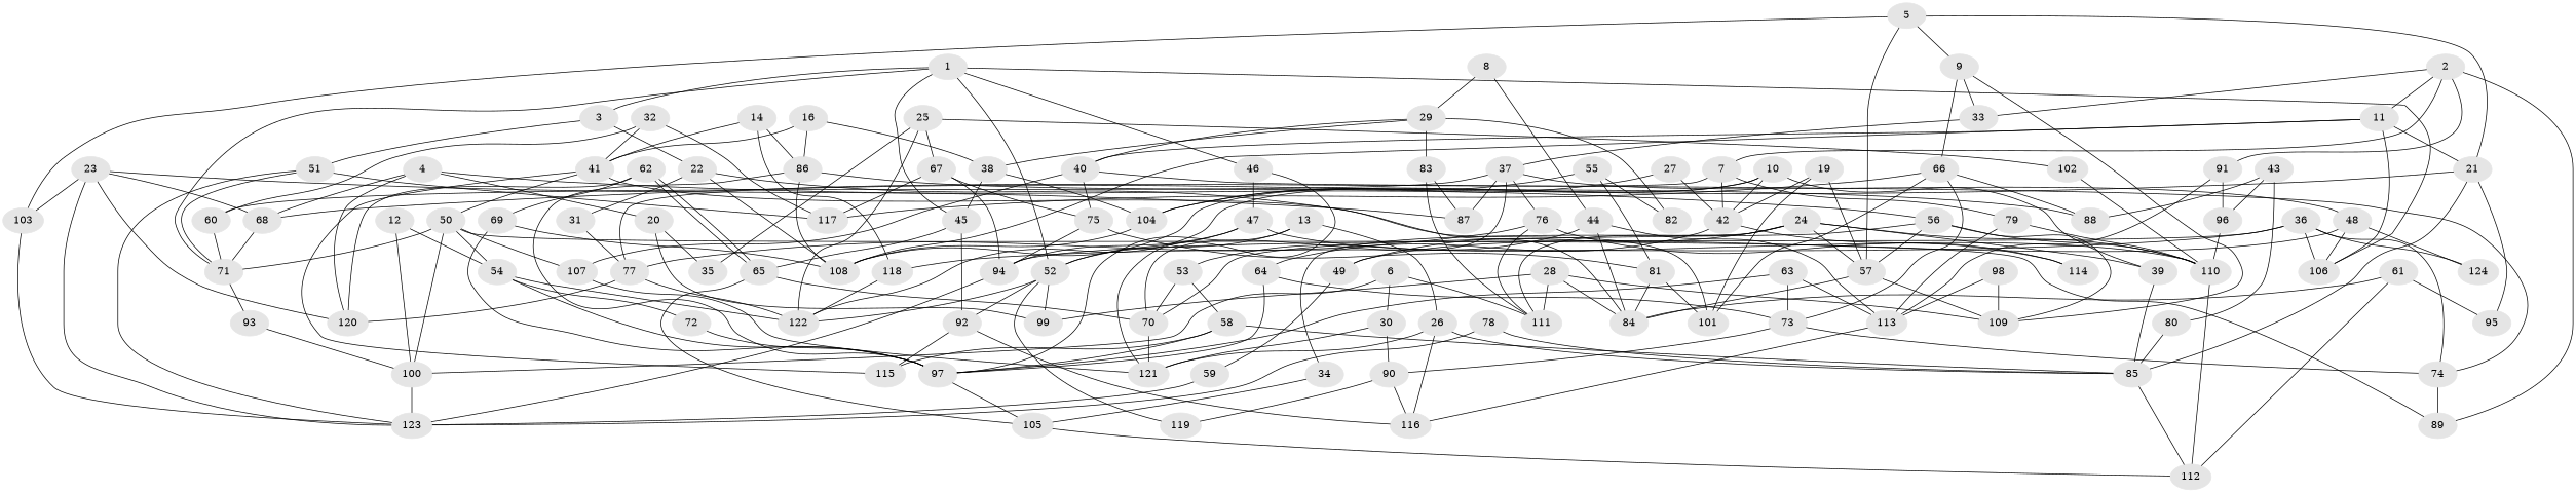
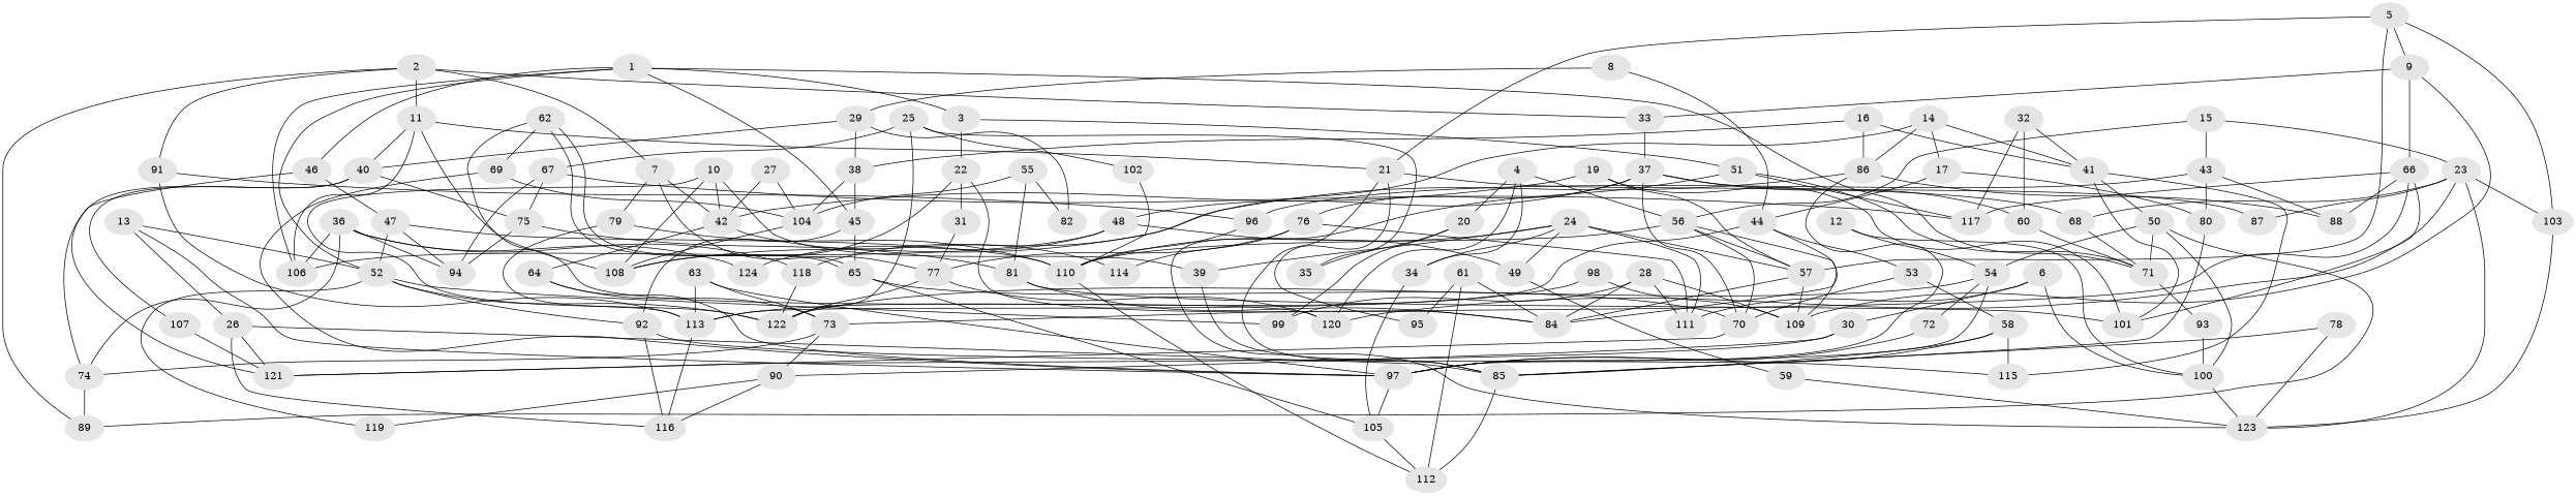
  graph {
    node [color=gray90 style=filled]
    1
    3
    45
    46
    52
    71
    106
    22
    51
    65
    92
    121
    47
    122
    99
    119
    93
    2
    7
    11
    33
    89
    91
    42
    77
    79
    21
    108
    40
    37
    113
    96
    31
    84
    123
    117
    4
    20
    34
    56
    120
    35
    105
    57
    109
    110
    70
    5
    9
    103
    66
    68
    85
    95
    6
    30
    100
    111
    90
    64
    114
    8
    29
    44
    38
    82
-   83
    53
    101
    88
    73
    10
    39
    74
    75
    107
    12
    54
    97
    72
    13
    26
    116
    14
+   17
    41
    86
    118
    80
    50
    115
+   15
    23
    43
    87
    16
    104
    19
    112
    24
    49
    59
    25
    67
    102
    94
    27
    28
    32
    60
    48
    76
    36
    124
    81
    58
    55
    61
    62
    69
    63
    78
    98
    1 -- 3
    1 -- 45
    1 -- 46
    1 -- 52
    1 -- 71
    1 -- 106
    3 -- 22
    3 -- 51
    45 -- 65
    45 -- 92
    46 -- 121
    46 -- 47
    52 -- 92
    52 -- 122
    52 -- 99
    52 -- 119
    71 -- 93
    22 -- 108
    22 -- 31
    22 -- 84
    51 -- 71
    51 -- 123
    51 -- 117
    65 -- 105
    65 -- 70
    92 -- 116
    92 -- 115
    47 -- 52
    47 -- 110
    47 -- 94
    93 -- 100
    2 -- 7
    2 -- 11
    2 -- 33
    2 -- 89
    2 -- 91
    7 -- 42
    7 -- 77
    7 -- 79
    11 -- 106
    11 -- 21
    11 -- 108
    11 -- 40
    33 -- 37
    91 -- 113
    91 -- 96
    42 -- 64
    42 -- 114
    77 -- 122
    77 -- 120
    79 -- 113
    79 -- 110
    21 -- 68
    21 -- 85
    21 -- 95
    40 -- 74
    40 -- 75
    40 -- 107
    37 -- 70
    37 -- 87
    37 -- 60
    37 -- 48
    37 -- 76
    113 -- 116
    96 -- 110
    31 -- 77
    4 -- 20
-   4 -- 68
+   4 -- 34
    4 -- 56
    4 -- 120
    20 -- 99
    20 -- 35
    34 -- 105
    56 -- 57
    56 -- 109
    56 -- 110
    56 -- 70
    105 -- 112
    57 -- 84
    57 -- 109
    110 -- 112
    70 -- 121
    5 -- 21
    5 -- 57
    5 -- 9
    5 -- 103
    9 -- 33
    9 -- 109
    9 -- 66
    103 -- 123
    66 -- 117
    66 -- 101
    66 -- 88
    66 -- 73
    68 -- 71
    85 -- 112
    6 -- 30
    6 -- 100
    6 -- 111
    30 -- 121
    30 -- 90
    100 -- 123
    90 -- 119
    90 -- 116
    64 -- 73
    64 -- 97
    8 -- 29
    8 -- 44
    29 -- 40
    29 -- 38
    29 -- 82
-   29 -- 83
    44 -- 113
    44 -- 84
    44 -- 53
    38 -- 45
    38 -- 104
-   83 -- 111
-   83 -- 87
    53 -- 70
    53 -- 58
    73 -- 90
    73 -- 74
    10 -- 122
    10 -- 42
    10 -- 108
    10 -- 39
    39 -- 85
    74 -- 89
    75 -- 94
    75 -- 81
    107 -- 121
    12 -- 100
    12 -- 54
    54 -- 122
    54 -- 97
    54 -- 72
    97 -- 105
    72 -- 97
    13 -- 52
    13 -- 97
    13 -- 26
    26 -- 121
    26 -- 85
    26 -- 116
+   14 -- 17
    14 -- 41
    14 -- 86
    14 -- 118
+   17 -- 44
+   17 -- 80
    41 -- 101
    41 -- 50
    41 -- 115
    86 -- 108
    86 -- 88
    86 -- 97
    118 -- 122
    80 -- 85
    50 -- 71
    50 -- 89
    50 -- 100
-   50 -- 107
    50 -- 54
+   15 -- 56
+   15 -- 23
+   15 -- 43
    23 -- 123
    23 -- 120
    23 -- 103
    23 -- 68
    23 -- 87
    43 -- 96
    43 -- 88
    43 -- 80
    16 -- 38
    16 -- 41
    16 -- 86
    104 -- 108
    19 -- 42
    19 -- 57
    19 -- 101
    24 -- 34
    24 -- 57
    24 -- 110
    24 -- 111
    24 -- 39
    24 -- 49
    49 -- 59
    59 -- 123
    25 -- 122
    25 -- 35
    25 -- 67
    25 -- 102
    67 -- 117
    67 -- 75
    67 -- 94
    102 -- 110
-   94 -- 123
    27 -- 42
    27 -- 104
    28 -- 99
    28 -- 84
    28 -- 109
    28 -- 111
    32 -- 117
    32 -- 41
    32 -- 60
    60 -- 71
    48 -- 106
    48 -- 49
    48 -- 124
    76 -- 77
    76 -- 111
    76 -- 114
    36 -- 106
    36 -- 74
    36 -- 118
    36 -- 94
    36 -- 124
    81 -- 84
    81 -- 101
    58 -- 85
    58 -- 97
    58 -- 115
    55 -- 82
    55 -- 104
    55 -- 81
    61 -- 84
    61 -- 95
    61 -- 112
    62 -- 65
    62 -- 65
    62 -- 120
    62 -- 69
-   69 -- 108
+   69 -- 104
    69 -- 97
    63 -- 113
    63 -- 73
    63 -- 97
    78 -- 123
    78 -- 85
    98 -- 113
    98 -- 109
  }
